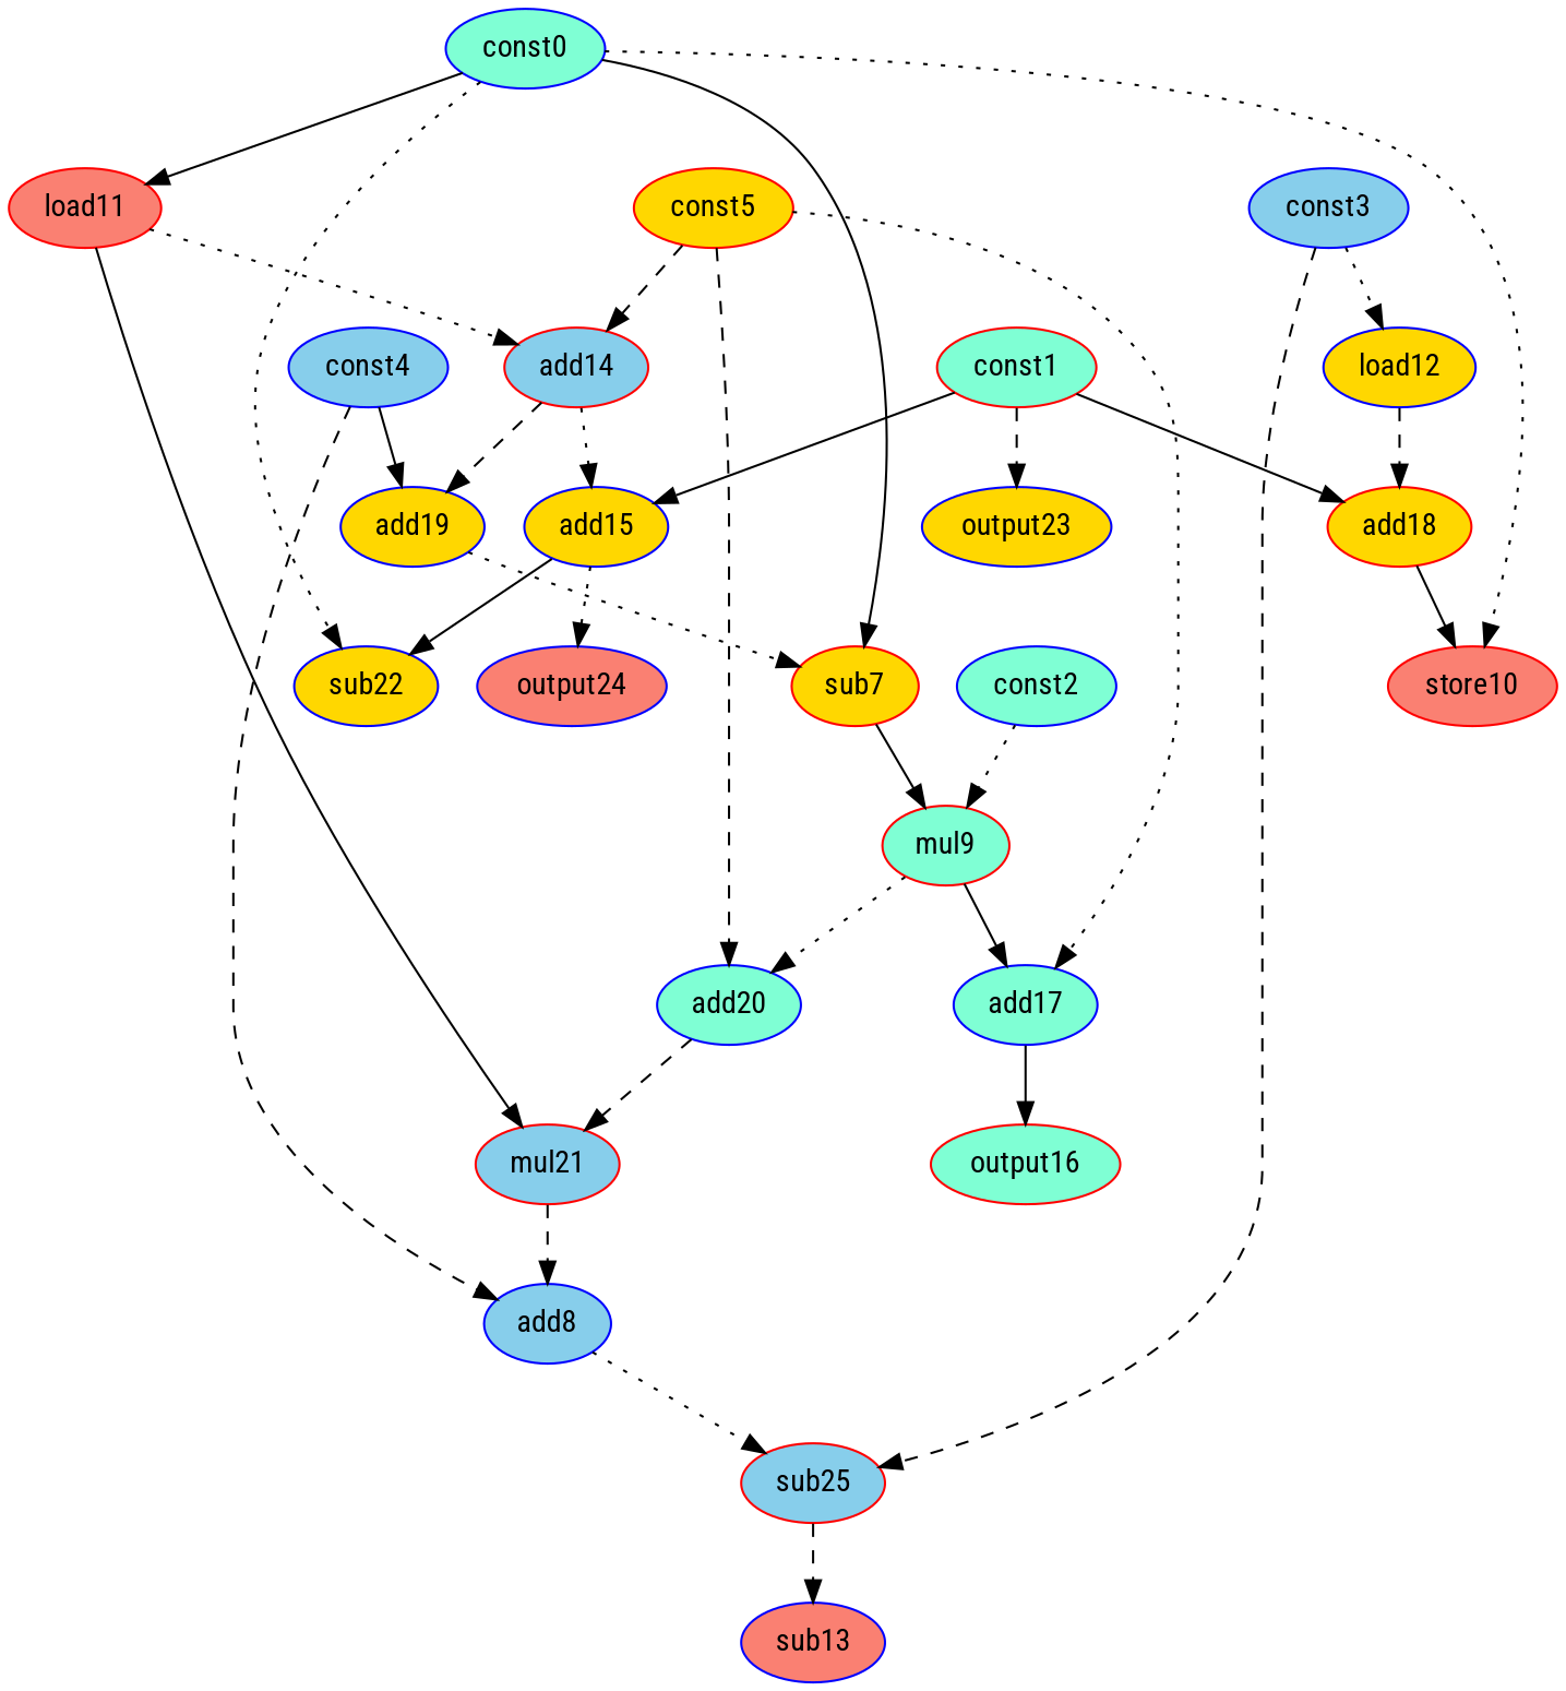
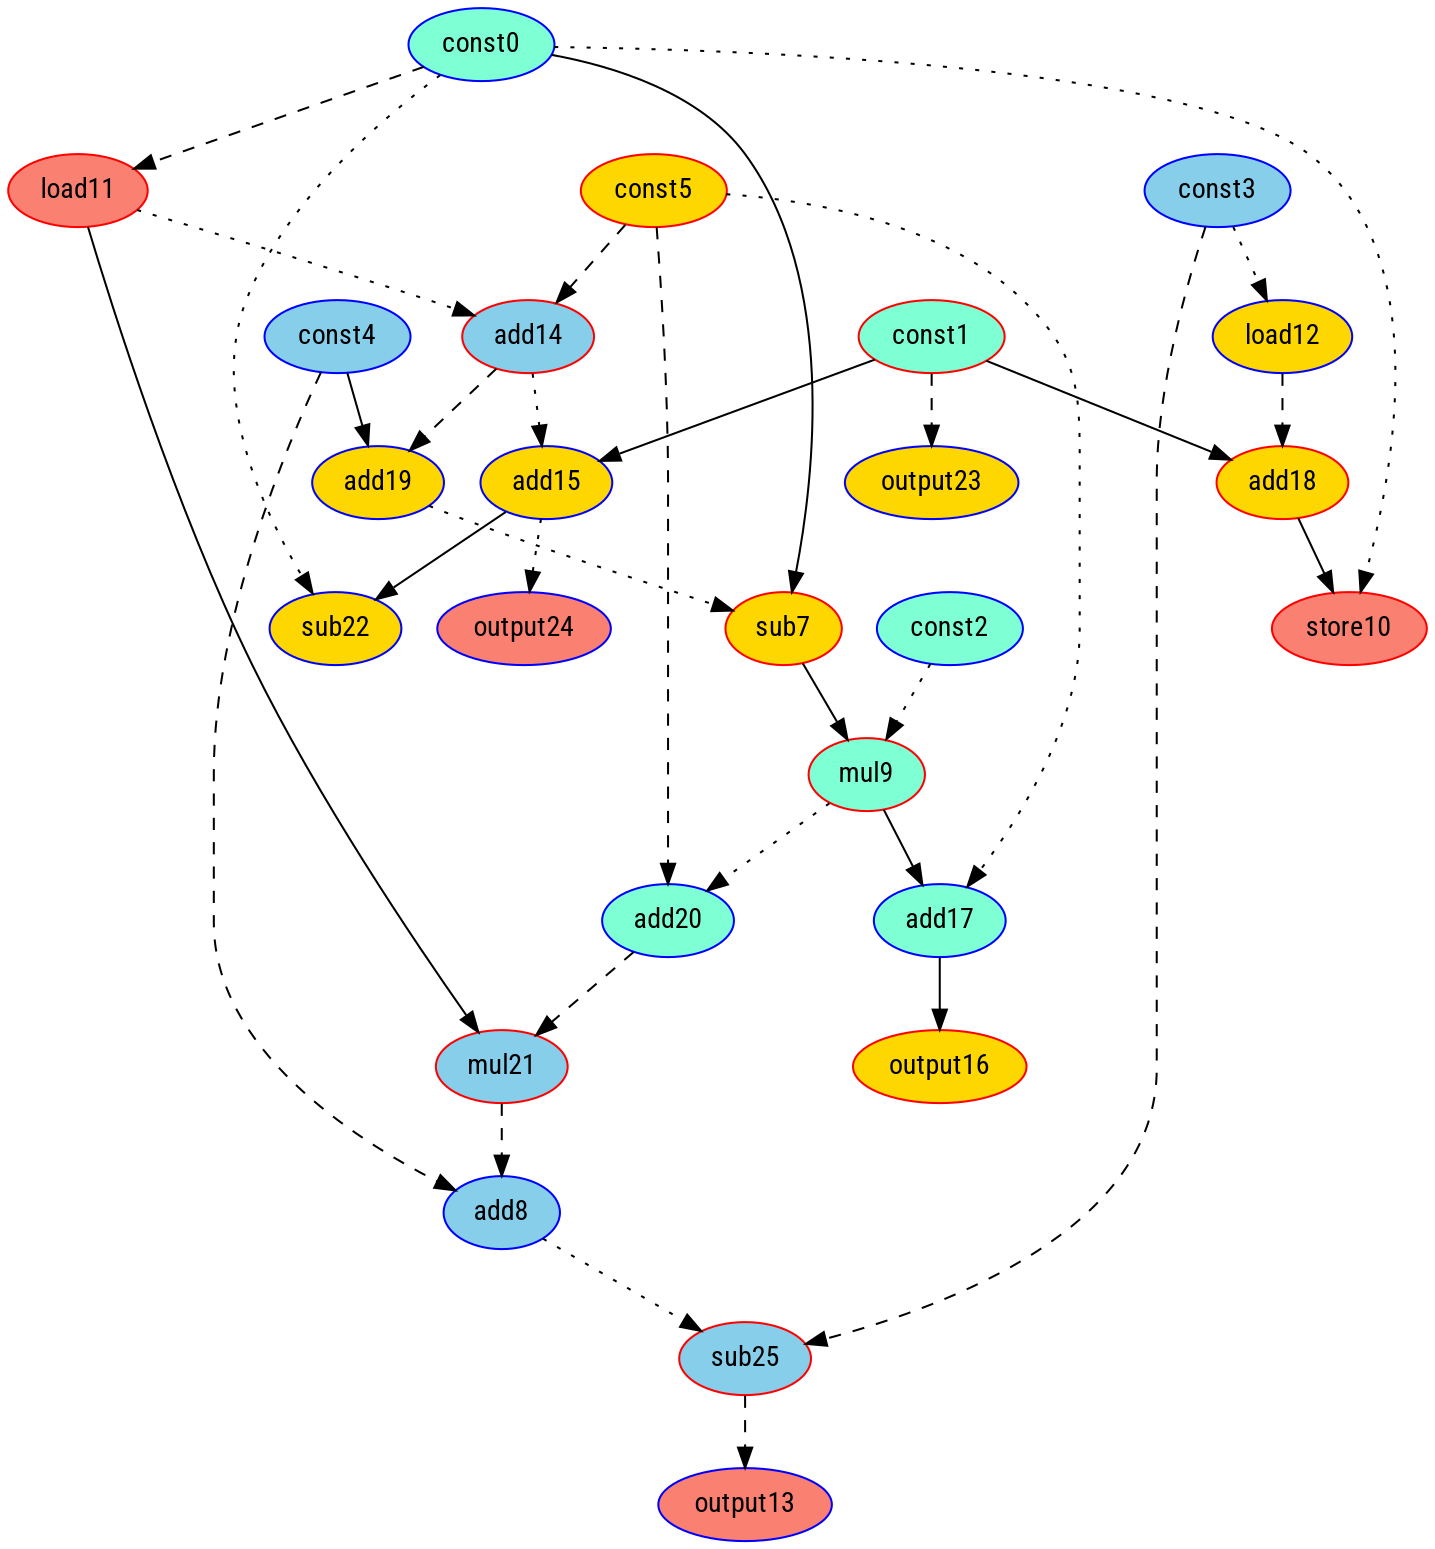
  digraph {
    fontname="Roboto Condensed"
    node [color=blue fillcolor=gold fontname="Roboto Condensed" opcode=add style=filled]
    edge [fontname="Roboto Condensed" operand=0 style=dotted]
    const0 [fillcolor=aquamarine opcode=const]
    sub7 [color=red opcode=sub]
    store10 [color=red fillcolor=salmon opcode=store]
    load11 [color=red fillcolor=salmon opcode=load]
    sub22 [opcode=sub]
    mul9 [color=red fillcolor=aquamarine opcode=mul]
    add14 [color=red fillcolor=skyblue]
    mul21 [color=red fillcolor=skyblue opcode=mul]
    const1 [color=red fillcolor=aquamarine opcode=const]
    add15
    add18 [color=red]
    output23 [opcode=output]
    output24 [fillcolor=salmon opcode=output]
    const2 [fillcolor=aquamarine opcode=const]
    add17 [fillcolor=aquamarine]
    add20 [fillcolor=aquamarine]
    const3 [fillcolor=skyblue opcode=const]
    load12 [opcode=load]
    sub25 [color=red fillcolor=skyblue opcode=sub]
-   output13 [fillcolor=salmon opcode=output label=sub13]
+   output13 [fillcolor=salmon opcode=output]
    const4 [fillcolor=skyblue opcode=const]
    add8 [fillcolor=skyblue]
    add19
    const5 [color=red opcode=const]
-   output16 [color=red fillcolor=aquamarine opcode=output]
+   output16 [color=red opcode=output]
    const0 -> sub7 [style=solid]
    const0 -> store10
-   const0 -> load11 [style=solid]
+   const0 -> load11 [style=dashed]
    const0 -> sub22
    sub7 -> mul9 [operand=1 style=solid]
    load11 -> add14
    load11 -> mul21 [style=solid]
    mul9 -> add17 [style=solid]
    mul9 -> add20
    add14 -> add15 [operand=1]
    add14 -> add19 [operand=1 style=dashed]
    mul21 -> add8 [operand=1 style=dashed]
    const1 -> add15 [style=solid]
    const1 -> add18 [style=solid]
    const1 -> output23 [style=dashed]
    add15 -> sub22 [operand=1 style=solid]
    add15 -> output24
    add18 -> store10 [operand=1 style=solid]
    const2 -> mul9
    add17 -> output16 [style=solid]
    add20 -> mul21 [operand=1 style=dashed]
    const3 -> load12
    const3 -> sub25 [operand=1 style=dashed]
    load12 -> add18 [operand=1 style=dashed]
    sub25 -> output13 [style=dashed]
    const4 -> add8 [style=dashed]
    const4 -> add19 [style=solid]
    add8 -> sub25
    add19 -> sub7 [operand=1]
    const5 -> add14 [operand=1 style=dashed]
    const5 -> add17 [operand=1]
    const5 -> add20 [operand=1 style=dashed]
  }
